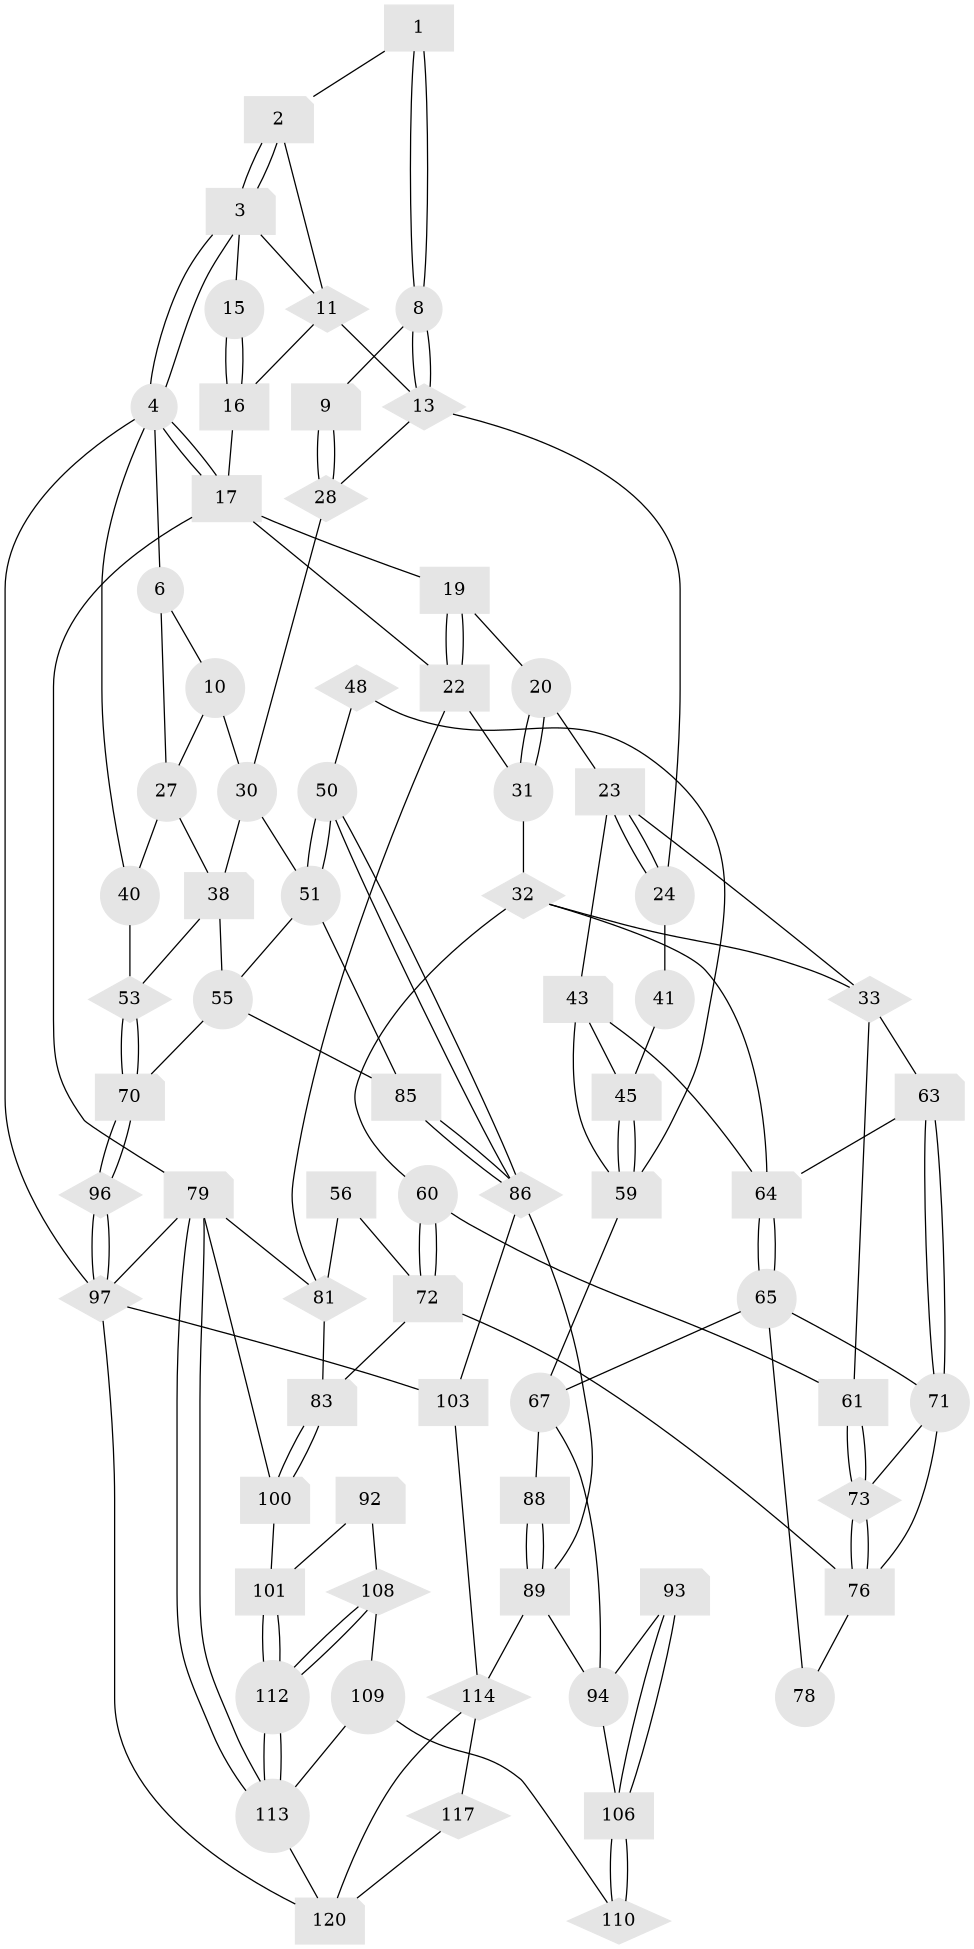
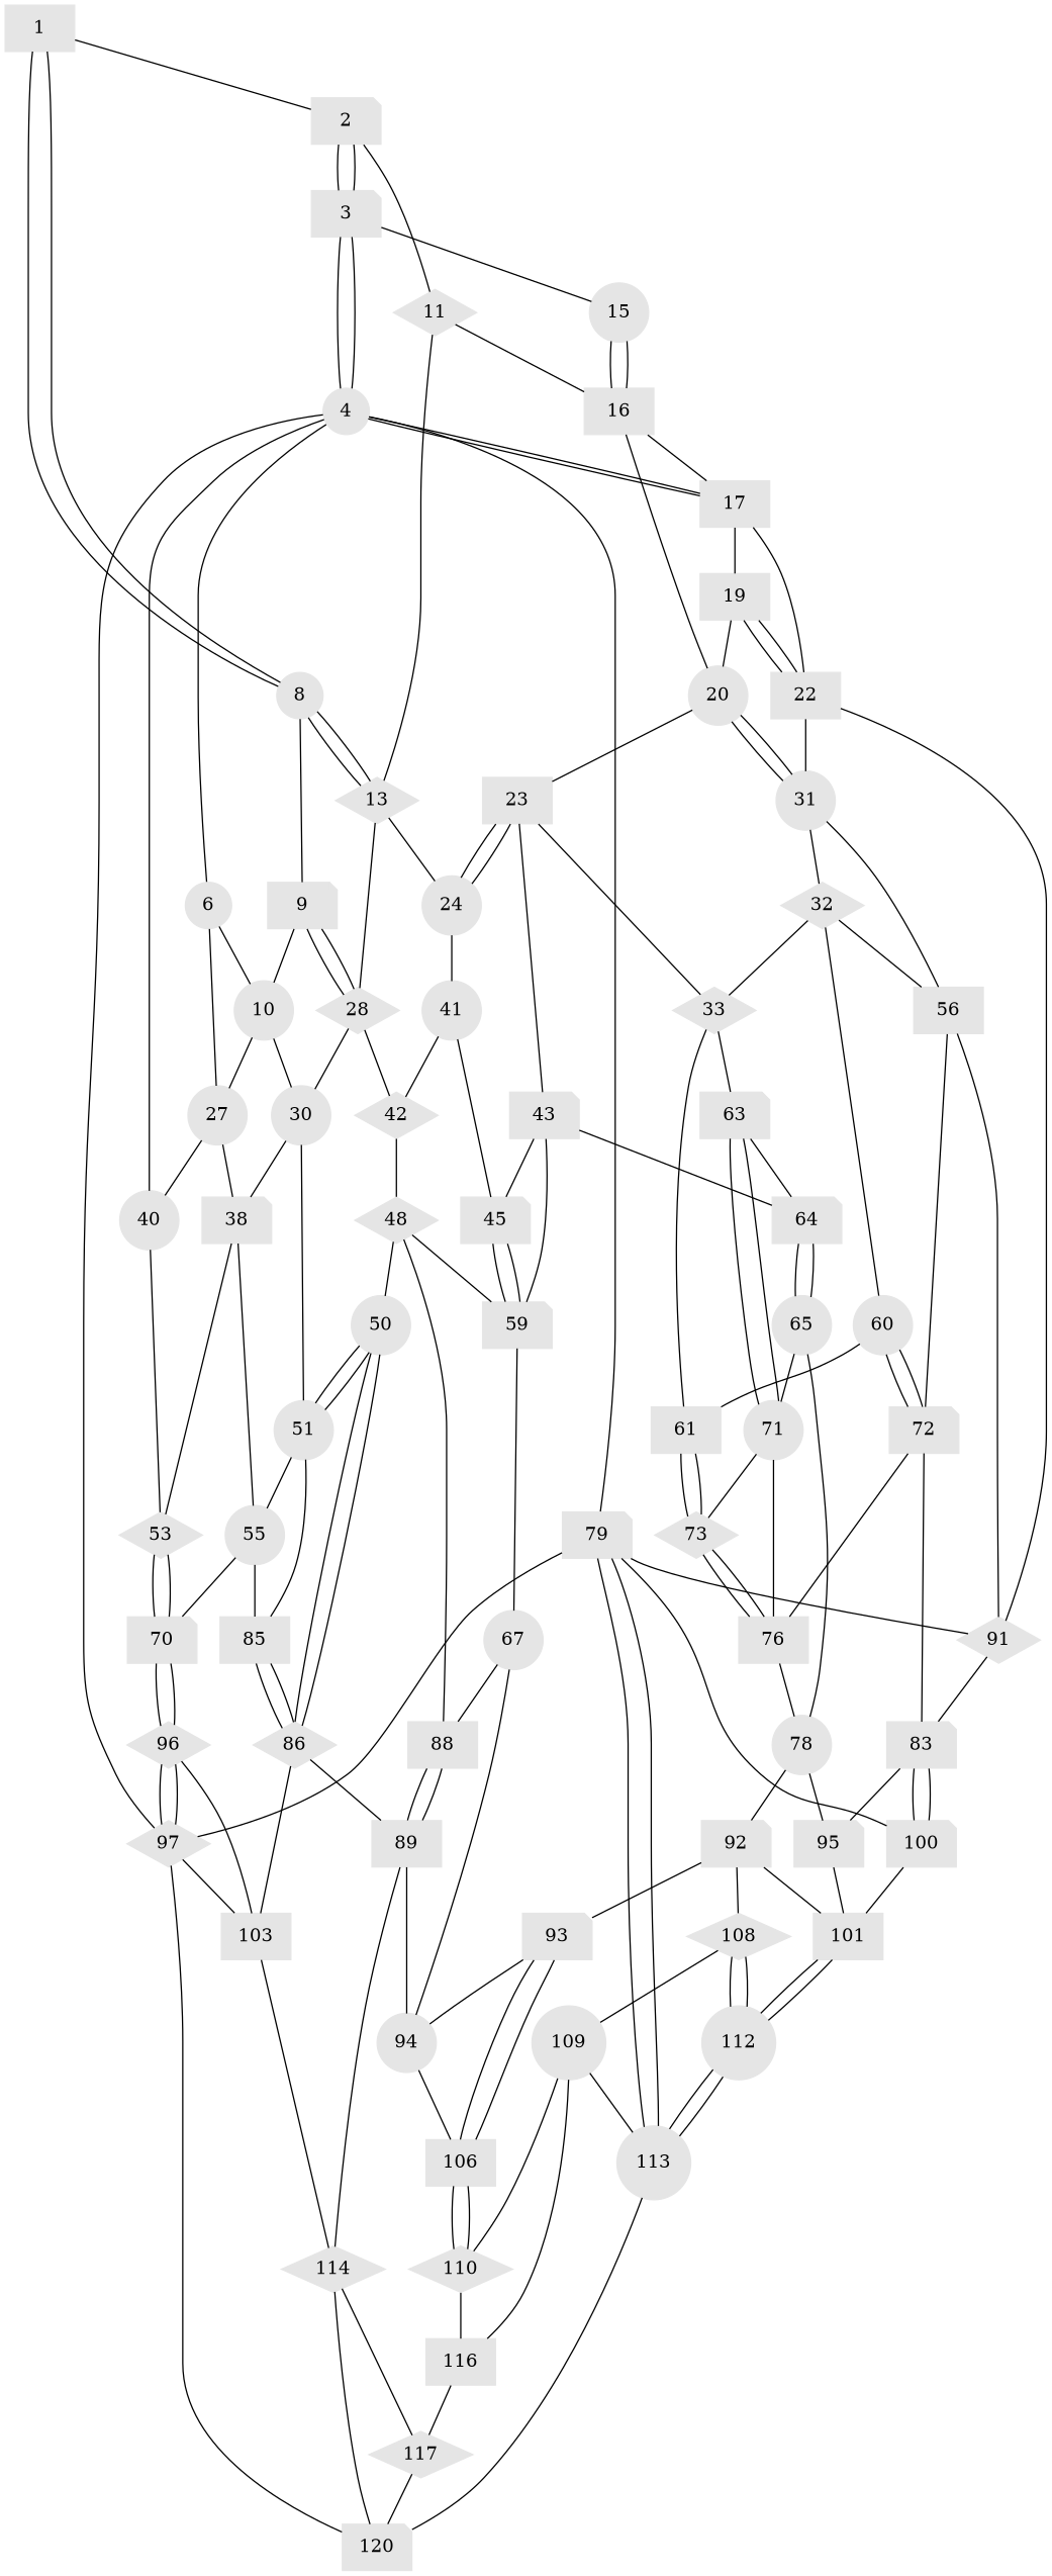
  graph {
    node [color=gray90 shape=circle style=filled]
    1 [shape=box]
    2 [shape=note]
    8
    3 [shape=note super="+14"]
    11 [shape=diamond super="+12"]
    9 [shape=note]
    13 [shape=diamond super="+25"]
    4 [super="+5"]
    15
    16 [shape=box]
    6 [super="+7"]
    17 [shape=box super="+18"]
    40
    79 [shape=note super="+80"]
    97 [shape=diamond super="+121"]
    10 [super="+26"]
    27 [super="+39"]
    19 [shape=box]
    22 [shape=box super="+35"]
    53 [shape=diamond]
-   81 [shape=diamond super="+82"]
+   81 [shape=diamond super="+82" label=91]
    100 [shape=note]
    113 [super="+119"]
    103 [shape=box super="+104"]
    120 [shape=note super="+122"]
    30 [super="+37"]
    38 [shape=note super="+52"]
    28 [shape=diamond super="+29"]
    24
+   42 [shape=diamond super="+47"]
    51 [super="+54"]
    20 [super="+21"]
    41 [super="+46"]
    23 [shape=box super="+34"]
    31 [super="+36"]
    33 [shape=diamond super="+62"]
    43 [shape=note super="+44"]
    32 [shape=diamond super="+58"]
    56 [shape=box super="+57"]
    83 [shape=note super="+84"]
    61 [shape=box]
    63 [shape=note]
    45 [shape=note]
    59 [shape=note super="+68"]
    64 [shape=note]
    55 [super="+69"]
    48 [shape=diamond super="+49"]
    85 [shape=box]
    60
    72 [shape=note super="+75"]
    73 [shape=diamond]
    71 [super="+74"]
    70 [shape=note]
    50
    88 [shape=box]
    67 [super="+87"]
    65 [super="+66"]
    86 [shape=diamond super="+90"]
    89 [shape=box super="+99"]
    96 [shape=diamond]
    76 [shape=box super="+77"]
    94 [super="+98"]
    78 [super="+91"]
    92 [shape=note super="+105"]
+   95 [shape=note]
    106 [shape=box super="+107"]
    93 [shape=note]
    101 [shape=box super="+102"]
    108 [shape=diamond]
    114 [shape=diamond super="+115"]
    117 [shape=diamond]
    112
    109 [super="+118"]
    110 [shape=diamond super="+111"]
+   116 [shape=box]
    1 -- 2
    1 -- 8
    1 -- 8
    2 -- 3
    2 -- 3
    2 -- 11
    8 -- 9
    8 -- 13
    8 -- 13
-   3 -- 11
    3 -- 4
    3 -- 4
    3 -- 15
    11 -- 13
    11 -- 16
+   9 -- 10
    9 -- 28
    9 -- 28
    13 -- 28
    13 -- 24
    4 -- 6
    4 -- 17
    4 -- 17
    4 -- 40
-   17 -- 79
+   4 -- 79
    4 -- 97
    15 -- 16
    15 -- 16
    16 -- 17
+   16 -- 20
    6 -- 10
    6 -- 27
    17 -- 19
    17 -- 22
    40 -- 53
    79 -- 97
    79 -- 81
    79 -- 100
    79 -- 113
    79 -- 113
    97 -- 103
    97 -- 120
    10 -- 27
    10 -- 30
    27 -- 40
    27 -- 38
    19 -- 22
    19 -- 22
    19 -- 20
    22 -- 81
    22 -- 31
    53 -- 70
    53 -- 70
    81 -- 83
    100 -- 101
    113 -- 120
    103 -- 114
    30 -- 38
    30 -- 51
    38 -- 53
    38 -- 55
    28 -- 30
+   28 -- 42
    24 -- 41
+   42 -- 48
    51 -- 55
    51 -- 85
    20 -- 23
    20 -- 31
    20 -- 31
+   41 -- 42 [weight=2]
    41 -- 45
    23 -- 24
    23 -- 24
    23 -- 33
    23 -- 43
    31 -- 32
+   31 -- 56
    33 -- 61
    33 -- 63
    43 -- 45
    43 -- 59
    43 -- 64
    32 -- 33
-   32 -- 64
+   32 -- 56
    32 -- 60
    56 -- 81
    56 -- 72
    83 -- 100
    83 -- 100
+   83 -- 95
    61 -- 73
    61 -- 73
    63 -- 64
    63 -- 71
    63 -- 71
    45 -- 59
    45 -- 59
    59 -- 67
    64 -- 65
    64 -- 65
    55 -- 85
    55 -- 70
    48 -- 59
    48 -- 50
+   48 -- 88
    85 -- 86
    85 -- 86
    60 -- 61
    60 -- 72
    60 -- 72
    72 -- 83
    72 -- 76
    73 -- 76
    73 -- 76
    71 -- 73
    71 -- 76
    70 -- 96
    70 -- 96
    50 -- 51
    50 -- 51
    50 -- 86
    50 -- 86
    88 -- 89
    88 -- 89
    67 -- 88
    67 -- 94
    65 -- 71
-   65 -- 67
    65 -- 78
    86 -- 103
    86 -- 89
    89 -- 94
    89 -- 114
    96 -- 97
    96 -- 97
+   96 -- 103
    76 -- 78
    94 -- 106
+   78 -- 92
+   78 -- 95
+   92 -- 93
    92 -- 101
    92 -- 108
+   95 -- 101
    106 -- 110 [weight=2]
    106 -- 110
    93 -- 94
    93 -- 106
    93 -- 106
    101 -- 112
    101 -- 112
    108 -- 112
    108 -- 112
    108 -- 109
    114 -- 120
    114 -- 117
    117 -- 120
    112 -- 113
    112 -- 113
    109 -- 113
    109 -- 110
+   109 -- 116
+   110 -- 116
+   116 -- 117
  }
